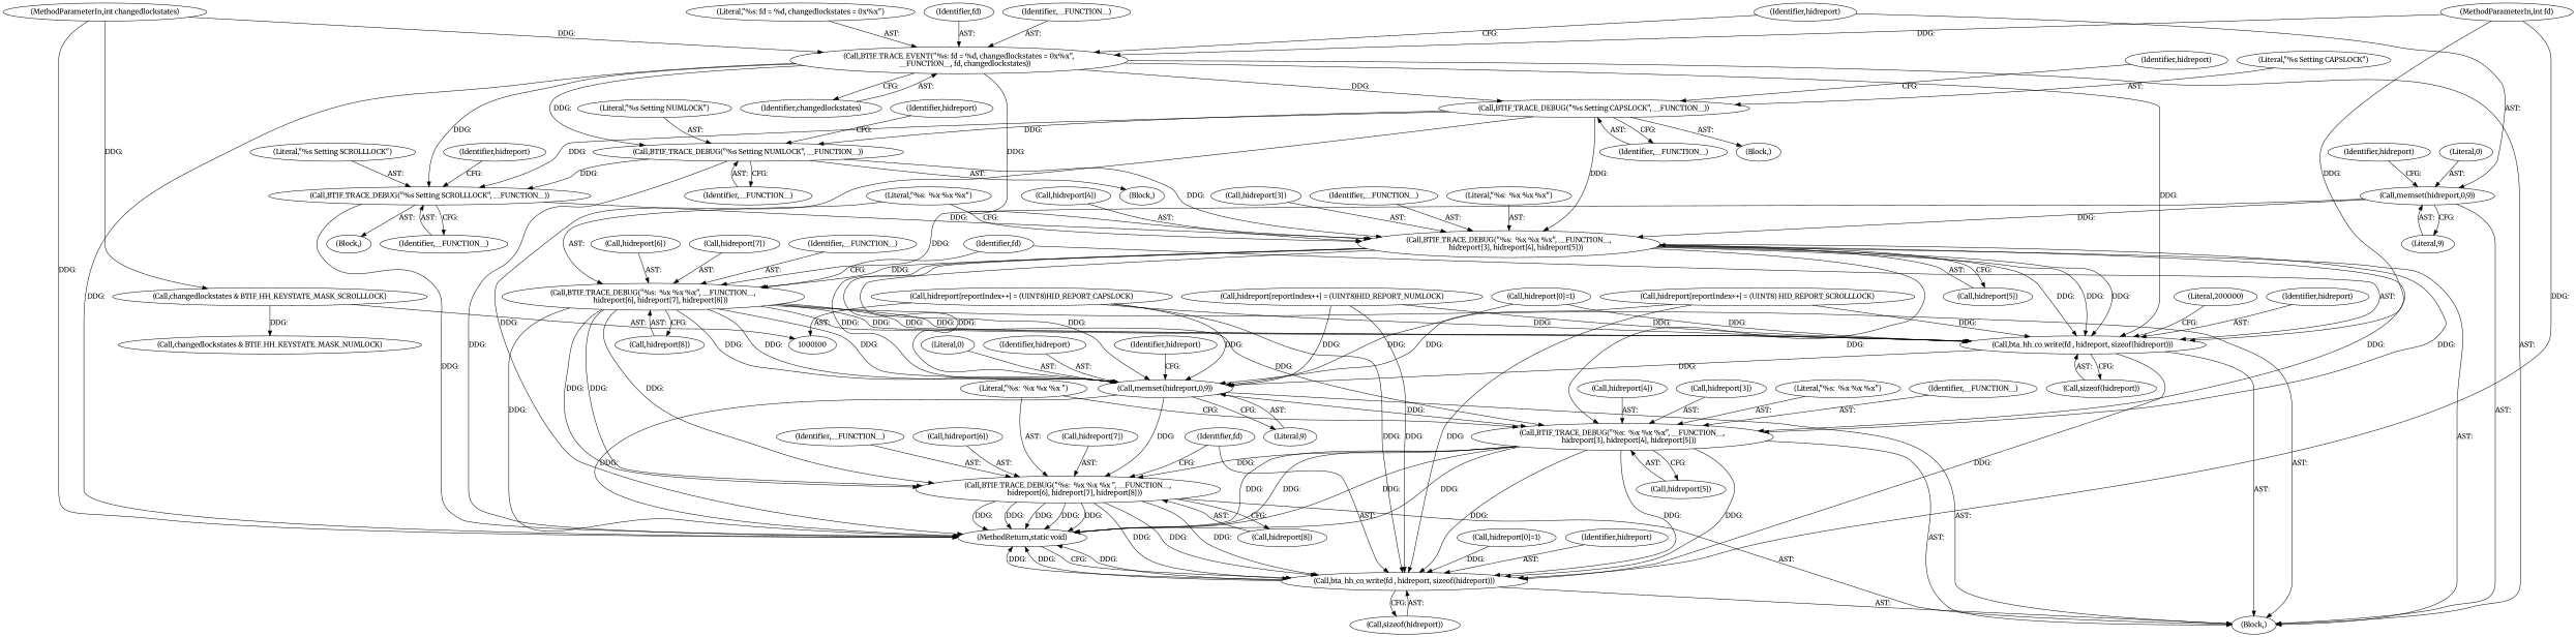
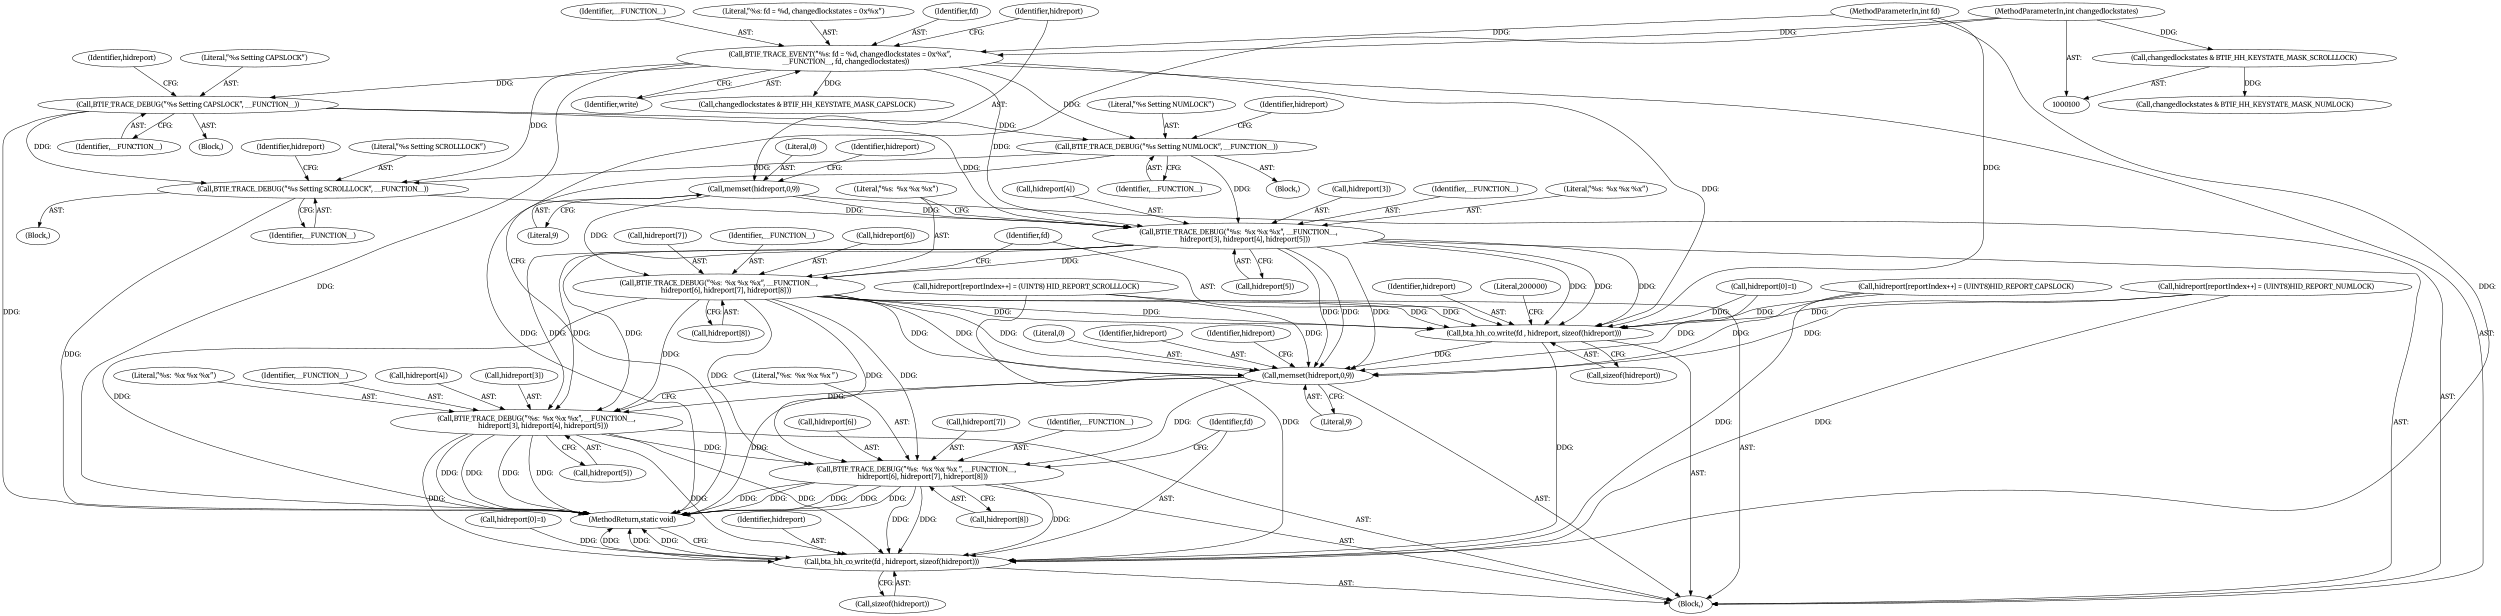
  digraph {
    fontname=Merriweather
    node [fontname=Merriweather]
    edge [fontname=Merriweather]
    n1 [label="(Call,BTIF_TRACE_DEBUG(\"%s:  %x %x %x\", __FUNCTION__,\n          hidreport[6], hidreport[7], hidreport[8]))"]
    n2 [label="(Call,bta_hh_co_write(fd , hidreport, sizeof(hidreport)))"]
    n3 [label="(Call,memset(hidreport,0,9))"]
    n4 [label="(Call,BTIF_TRACE_DEBUG(\"%s:  %x %x %x\", __FUNCTION__,\n         hidreport[3], hidreport[4], hidreport[5]))"]
    n5 [label="(Call,BTIF_TRACE_DEBUG(\"%s:  %x %x %x \", __FUNCTION__,\n         hidreport[6], hidreport[7], hidreport[8]))"]
    n6 [label="(Block,)"]
    n7 [label="(MethodReturn,static void)"]
    n8 [label="(Call,hidreport[8])"]
    n9 [label="(Call,bta_hh_co_write(fd , hidreport, sizeof(hidreport)))"]
    n10 [label="(Call,sizeof(hidreport))"]
    n11 [label="(Literal,9)"]
    n12 [label="(Call,hidreport[5])"]
    n13 [label="(Call,hidreport[8])"]
    n14 [label="(Call,BTIF_TRACE_DEBUG(\"%s:  %x %x %x\", __FUNCTION__,\n         hidreport[3], hidreport[4], hidreport[5]))"]
    n15 [label="(Call,hidreport[5])"]
    n16 [label="(Call,BTIF_TRACE_DEBUG(\"%s Setting CAPSLOCK\", __FUNCTION__))"]
    n17 [label="(Call,BTIF_TRACE_DEBUG(\"%s Setting SCROLLLOCK\", __FUNCTION__))"]
    n18 [label="(Call,BTIF_TRACE_DEBUG(\"%s Setting NUMLOCK\", __FUNCTION__))"]
    n19 [label="(Identifier,__FUNCTION__)"]
    n20 [label="(Block,)"]
    n21 [label="(Block,)"]
    n22 [label="(Identifier,__FUNCTION__)"]
    n23 [label="(Block,)"]
    n24 [label="(Identifier,__FUNCTION__)"]
    n25 [label="(Call,BTIF_TRACE_EVENT(\"%s: fd = %d, changedlockstates = 0x%x\",\n        __FUNCTION__, fd, changedlockstates))"]
-   n26 [label="(Identifier,changedlockstates)"]
+   n26 [label="(Identifier,write)"]
+   n27 [label="(Call,changedlockstates & BTIF_HH_KEYSTATE_MASK_CAPSLOCK)"]
    n28 [label="(MethodParameterIn,int fd)"]
    n29 [label="(Call,sizeof(hidreport))"]
    n30 [label="(MethodParameterIn,int changedlockstates)"]
    1000100
    n32 [label="(Call,changedlockstates & BTIF_HH_KEYSTATE_MASK_SCROLLLOCK)"]
    n33 [label="(Call,changedlockstates & BTIF_HH_KEYSTATE_MASK_NUMLOCK)"]
    n34 [label="(Call,memset(hidreport,0,9))"]
    n35 [label="(Literal,9)"]
    n36 [label="(Identifier,hidreport)"]
    n37 [label="(Identifier,fd)"]
    n38 [label="(Call,hidreport[6])"]
    n39 [label="(Call,hidreport[4])"]
    n40 [label="(Call,hidreport[3])"]
    n41 [label="(Literal,0)"]
    n42 [label="(Identifier,hidreport)"]
    n43 [label="(Identifier,hidreport)"]
    n44 [label="(Identifier,hidreport)"]
    n45 [label="(Call,hidreport[7])"]
    n46 [label="(Literal,\"%s:  %x %x %x\")"]
    n47 [label="(Literal,0)"]
    n48 [label="(Literal,\"%s:  %x %x %x\")"]
    n49 [label="(Literal,\"%s Setting SCROLLLOCK\")"]
    n50 [label="(Call,hidreport[reportIndex++] = (UINT8)HID_REPORT_NUMLOCK)"]
    n51 [label="(Identifier,__FUNCTION__)"]
    n52 [label="(Literal,\"%s:  %x %x %x \")"]
    n53 [label="(Call,hidreport[7])"]
    n54 [label="(Literal,\"%s Setting CAPSLOCK\")"]
    n55 [label="(Identifier,hidreport)"]
    n56 [label="(Identifier,fd)"]
    n57 [label="(Call,hidreport[reportIndex++] = (UINT8)HID_REPORT_CAPSLOCK)"]
    n58 [label="(Identifier,fd)"]
    n59 [label="(Call,hidreport[0]=1)"]
    n60 [label="(Identifier,hidreport)"]
    n61 [label="(Call,hidreport[reportIndex++] = (UINT8) HID_REPORT_SCROLLLOCK)"]
    n62 [label="(Identifier,__FUNCTION__)"]
    n63 [label="(Literal,200000)"]
    n64 [label="(Identifier,hidreport)"]
    n65 [label="(Identifier,hidreport)"]
    n66 [label="(Call,hidreport[0]=1)"]
    n67 [label="(Identifier,__FUNCTION__)"]
    n68 [label="(Call,hidreport[3])"]
    n69 [label="(Identifier,__FUNCTION__)"]
    n70 [label="(Literal,\"%s Setting NUMLOCK\")"]
    n71 [label="(Identifier,hidreport)"]
    n72 [label="(Literal,\"%s: fd = %d, changedlockstates = 0x%x\")"]
    n73 [label="(Call,hidreport[4])"]
    n74 [label="(Literal,\"%s:  %x %x %x\")"]
    n75 [label="(Identifier,__FUNCTION__)"]
    n76 [label="(Call,hidreport[6])"]
    n1 -> n2 [label="DDG: "]
    n1 -> n2 [label="DDG: "]
    n1 -> n2 [label="DDG: "]
    n1 -> n3 [label="DDG: "]
    n1 -> n3 [label="DDG: "]
    n1 -> n3 [label="DDG: "]
    n1 -> n4 [label="DDG: "]
    n1 -> n5 [label="DDG: "]
    n1 -> n5 [label="DDG: "]
    n1 -> n5 [label="DDG: "]
    n1 -> n6 [label="AST: "]
    n1 -> n7 [label="DDG: "]
    n1 -> n8 [label="CFG: "]
    n2 -> n3 [label="DDG: "]
    n2 -> n6 [label="AST: "]
    n2 -> n9 [label="DDG: "]
    n2 -> n10 [label="CFG: "]
    n3 -> n4 [label="DDG: "]
    n3 -> n5 [label="DDG: "]
    n3 -> n6 [label="AST: "]
    n3 -> n7 [label="DDG: "]
    n3 -> n11 [label="CFG: "]
    n4 -> n5 [label="DDG: "]
    n4 -> n6 [label="AST: "]
    n4 -> n7 [label="DDG: "]
    n4 -> n7 [label="DDG: "]
    n4 -> n7 [label="DDG: "]
    n4 -> n7 [label="DDG: "]
    n4 -> n9 [label="DDG: "]
    n4 -> n9 [label="DDG: "]
    n4 -> n9 [label="DDG: "]
    n4 -> n12 [label="CFG: "]
    n5 -> n6 [label="AST: "]
    n5 -> n7 [label="DDG: "]
    n5 -> n7 [label="DDG: "]
    n5 -> n7 [label="DDG: "]
    n5 -> n7 [label="DDG: "]
    n5 -> n7 [label="DDG: "]
    n5 -> n9 [label="DDG: "]
    n5 -> n9 [label="DDG: "]
    n5 -> n9 [label="DDG: "]
    n5 -> n13 [label="CFG: "]
    n7 -> n9 [label="CFG: "]
    n8 -> n1 [label="AST: "]
    n9 -> n6 [label="AST: "]
    n9 -> n7 [label="DDG: "]
    n9 -> n7 [label="DDG: "]
    n9 -> n7 [label="DDG: "]
    n9 -> n29 [label="CFG: "]
    n10 -> n2 [label="AST: "]
    n11 -> n3 [label="AST: "]
    n12 -> n4 [label="AST: "]
    n13 -> n5 [label="AST: "]
    n14 -> n1 [label="DDG: "]
    n14 -> n2 [label="DDG: "]
    n14 -> n2 [label="DDG: "]
    n14 -> n2 [label="DDG: "]
    n14 -> n3 [label="DDG: "]
    n14 -> n3 [label="DDG: "]
    n14 -> n3 [label="DDG: "]
    n14 -> n4 [label="DDG: "]
    n14 -> n4 [label="DDG: "]
    n14 -> n4 [label="DDG: "]
    n14 -> n6 [label="AST: "]
    n14 -> n15 [label="CFG: "]
    n15 -> n14 [label="AST: "]
    n16 -> n7 [label="DDG: "]
    n16 -> n14 [label="DDG: "]
    n16 -> n17 [label="DDG: "]
    n16 -> n18 [label="DDG: "]
    n16 -> n19 [label="CFG: "]
    n16 -> n20 [label="AST: "]
    n17 -> n7 [label="DDG: "]
    n17 -> n14 [label="DDG: "]
    n17 -> n21 [label="AST: "]
    n17 -> n22 [label="CFG: "]
    n18 -> n7 [label="DDG: "]
    n18 -> n14 [label="DDG: "]
    n18 -> n17 [label="DDG: "]
    n18 -> n23 [label="AST: "]
    n18 -> n24 [label="CFG: "]
    n19 -> n16 [label="AST: "]
    n22 -> n17 [label="AST: "]
    n24 -> n18 [label="AST: "]
    n25 -> n2 [label="DDG: "]
    n25 -> n6 [label="AST: "]
    n25 -> n7 [label="DDG: "]
    n25 -> n14 [label="DDG: "]
    n25 -> n16 [label="DDG: "]
    n25 -> n17 [label="DDG: "]
    n25 -> n18 [label="DDG: "]
    n25 -> n26 [label="CFG: "]
+   n25 -> n27 [label="DDG: "]
    n26 -> n25 [label="AST: "]
    n28 -> n2 [label="DDG: "]
    n28 -> n9 [label="DDG: "]
    n28 -> n25 [label="DDG: "]
    n29 -> n9 [label="AST: "]
-   n30 -> n7 [label="DDG: "]
+   n30 -> n7 [label="CFG: "]
    n30 -> n25 [label="DDG: "]
-   n57 -> 1000100 [label="AST: "]
+   n30 -> 1000100 [label="AST: "]
    n30 -> n32 [label="DDG: "]
    n32 -> 1000100 [label="AST: "]
    n32 -> n33 [label="DDG: "]
    n34 -> n1 [label="DDG: "]
    n34 -> n6 [label="AST: "]
    n34 -> n14 [label="DDG: "]
    n34 -> n35 [label="CFG: "]
    n35 -> n34 [label="AST: "]
    n36 -> n2 [label="AST: "]
    n37 -> n1 [label="CFG: "]
    n37 -> n2 [label="AST: "]
    n38 -> n1 [label="AST: "]
    n39 -> n14 [label="AST: "]
    n40 -> n4 [label="AST: "]
    n41 -> n3 [label="AST: "]
    n42 -> n34 [label="CFG: "]
    n43 -> n3 [label="AST: "]
    n44 -> n17 [label="CFG: "]
    n45 -> n1 [label="AST: "]
    n46 -> n4 [label="AST: "]
    n47 -> n34 [label="AST: "]
    n48 -> n1 [label="AST: "]
    n48 -> n14 [label="CFG: "]
    n49 -> n17 [label="AST: "]
    n50 -> n2 [label="DDG: "]
    n50 -> n3 [label="DDG: "]
    n50 -> n9 [label="DDG: "]
    n51 -> n4 [label="AST: "]
    n52 -> n4 [label="CFG: "]
    n52 -> n5 [label="AST: "]
    n53 -> n5 [label="AST: "]
    n54 -> n16 [label="AST: "]
    n55 -> n16 [label="CFG: "]
    n56 -> n5 [label="CFG: "]
    n56 -> n9 [label="AST: "]
    n57 -> n2 [label="DDG: "]
    n57 -> n3 [label="DDG: "]
    n57 -> n9 [label="DDG: "]
    n58 -> n25 [label="AST: "]
    n59 -> n9 [label="DDG: "]
    n60 -> n25 [label="CFG: "]
    n60 -> n34 [label="AST: "]
    n61 -> n2 [label="DDG: "]
    n61 -> n3 [label="DDG: "]
    n61 -> n9 [label="DDG: "]
    n62 -> n25 [label="AST: "]
    n63 -> n2 [label="CFG: "]
    n64 -> n18 [label="CFG: "]
    n65 -> n9 [label="AST: "]
    n66 -> n2 [label="DDG: "]
    n66 -> n3 [label="DDG: "]
    n67 -> n5 [label="AST: "]
    n68 -> n14 [label="AST: "]
    n69 -> n14 [label="AST: "]
    n70 -> n18 [label="AST: "]
    n71 -> n3 [label="CFG: "]
    n72 -> n25 [label="AST: "]
    n73 -> n4 [label="AST: "]
    n74 -> n14 [label="AST: "]
    n75 -> n1 [label="AST: "]
    n76 -> n5 [label="AST: "]
  }
